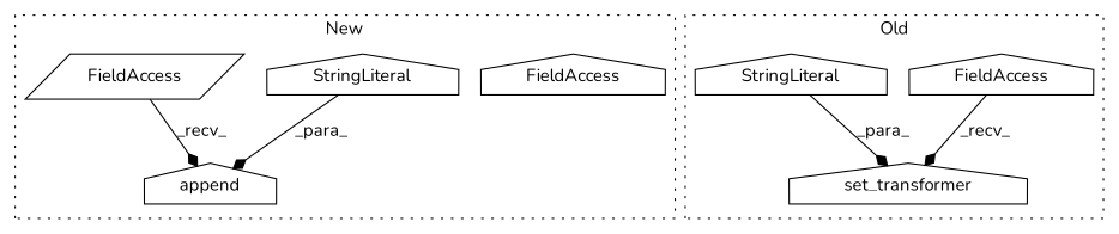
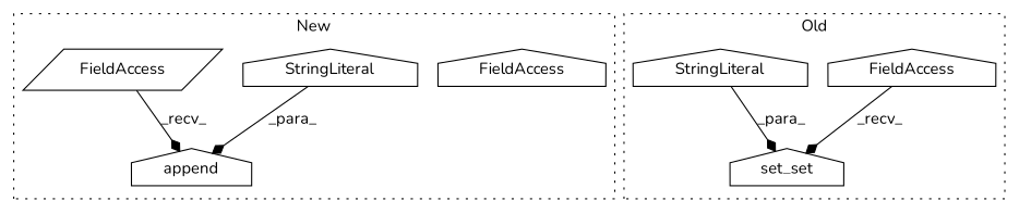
  digraph {
    fontname=Nunito
    node [a=22 l=7 s=2981 shape=house style=filled fillcolor=white fontname=Nunito]
    edge [arrowhead=diamond fontname=Nunito]
    n1 [a=32 l="7,1" label=append s="2989,3002"]
    n2 [label=FieldAccess]
    n3 [a=45 l=6 label=StringLiteral s=2996]
    n4 [label=FieldAccess shape=parallelogram]
-   n5 [a=32 l="16,1" label=set_transformer s="1109,1136"]
+   n5 [a=32 l="16,1" label=set_set s="1109,1136"]
    n6 [l=5 label=FieldAccess s=1103]
    n7 [a=45 l=11 label=StringLiteral s=1125]
    subgraph cluster_1 {
      label=New
      style=dotted
      n1
      n2
      n3
      n4
    }
    subgraph cluster_2 {
      label=Old
      style=dotted
      n5
      n6
      n7
    }
    n3 -> n1 [label=_para_]
    n4 -> n1 [label=_recv_]
    n6 -> n5 [label=_recv_]
    n7 -> n5 [label=_para_]
  }
